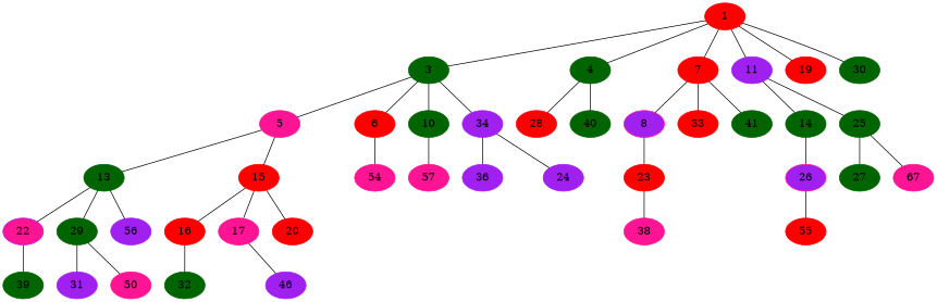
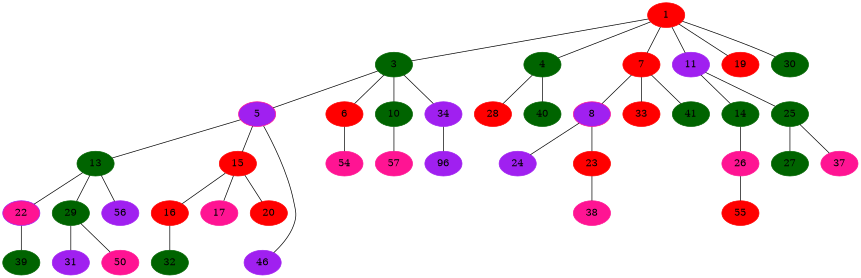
  graph {
    node [color=darkgreen style=filled]
    1 [color=red super="+2"]
    3 [super="+9"]
    4 [super="+18"]
    7 [color=red]
    11 [color=purple super="+44+42"]
    19 [color=red]
    30
-   5 [color=deeppink]
+   5 [color=deeppink fillcolor=purple]
    6 [color=red]
    10 [super="+35"]
    34 [color=purple]
    28 [color=red super="+45"]
    40
    8 [color=deeppink fillcolor=purple]
    33 [color=red]
    41
    14
    25
    13 [super="+21"]
    15 [color=red]
    46 [color=purple super="+48"]
    54 [color=deeppink]
    57 [color=deeppink]
-   36 [color=purple]
+   36 [color=purple label=96]
    22 [color=purple fillcolor=deeppink]
    29
    56 [color=purple]
    16 [color=red]
    17 [color=deeppink]
    20 [color=red]
    23 [color=red]
    24 [color=purple]
    38 [color=deeppink]
-   26 [color=deeppink fillcolor=purple]
+   26 [color=deeppink]
    27
-   37 [color=deeppink super="+52" label=67]
+   37 [color=deeppink super="+52"]
    39
    31 [color=purple]
    50 [color=deeppink super="+58"]
    55 [color=red]
    32 [super="+59"]
    1 -- 3
    1 -- 4
    1 -- 7
    1 -- 11
    1 -- 19
    1 -- 30
    3 -- 5
    3 -- 6
    3 -- 10
    3 -- 34
    4 -- 28
    4 -- 40
    7 -- 8
    7 -- 33
    7 -- 41
    11 -- 14
    11 -- 25
    5 -- 13
    5 -- 15
-   17 -- 46
+   5 -- 46
    6 -- 54
    10 -- 57
    34 -- 36
    8 -- 23
-   34 -- 24
+   8 -- 24
    14 -- 26
    25 -- 27
    25 -- 37
    13 -- 22
    13 -- 29
    13 -- 56
    15 -- 16
    15 -- 17
    15 -- 20
    22 -- 39
    29 -- 31
    29 -- 50
    16 -- 32
    23 -- 38
    26 -- 55
  }
